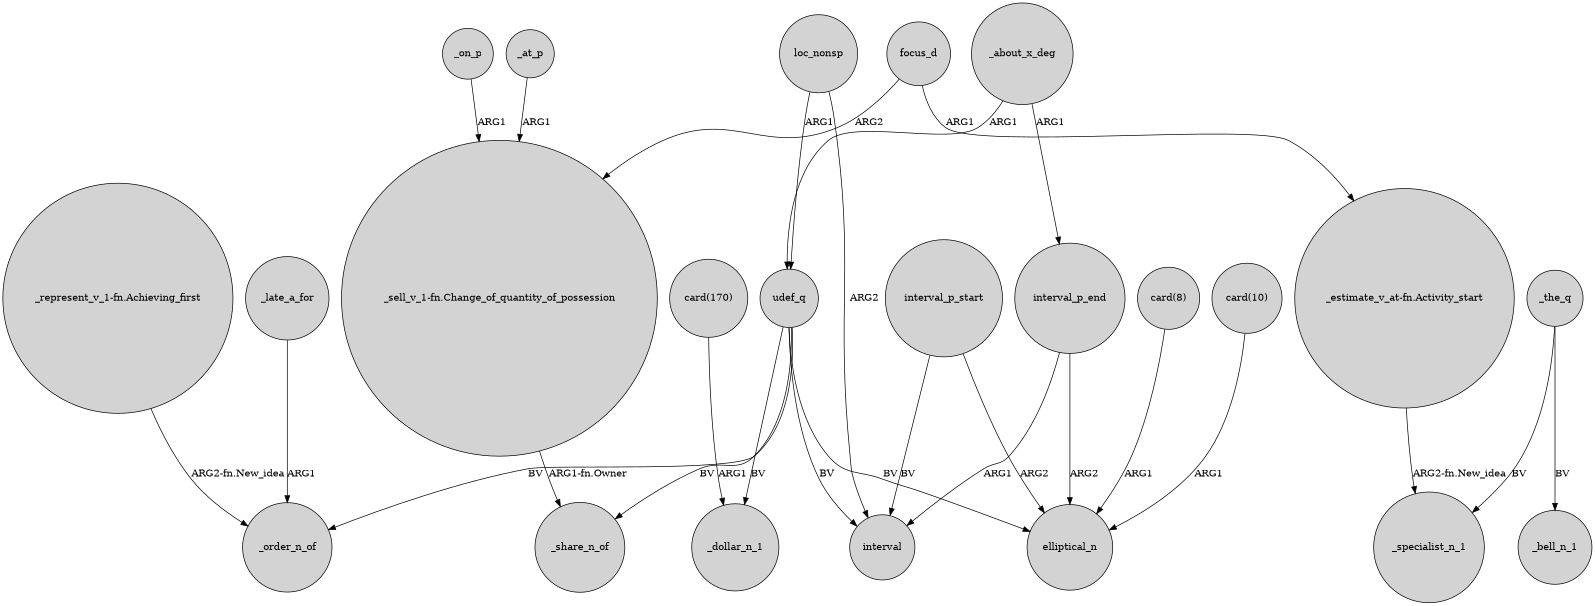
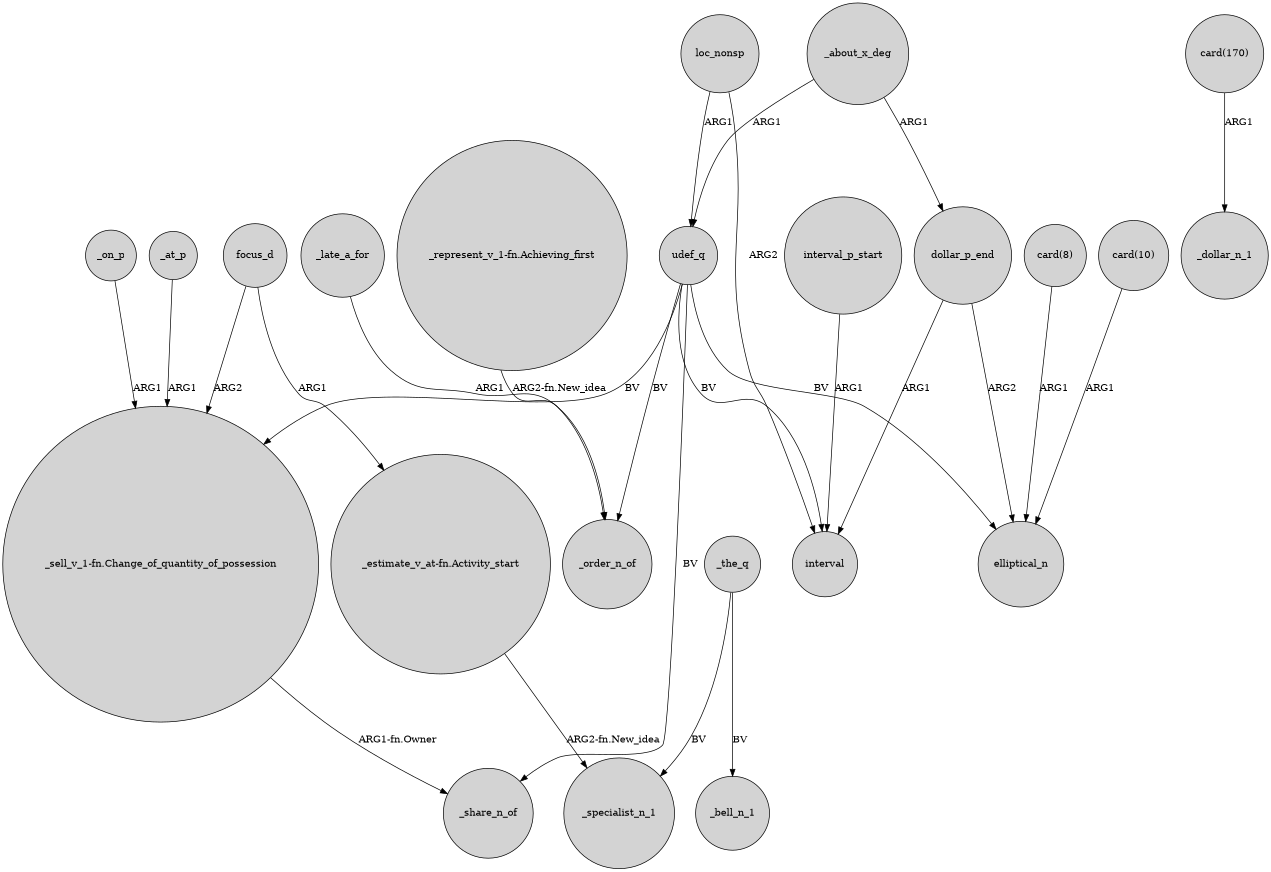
  digraph {
    node [shape=circle style=filled]
    _on_p
    "_sell_v_1-fn.Change_of_quantity_of_possession"
    _share_n_of
    "_represent_v_1-fn.Achieving_first"
    _order_n_of
    loc_nonsp
    interval
    udef_q
-   interval_p_end
+   interval_p_end [label=dollar_p_end]
    elliptical_n
    focus_d
    "_estimate_v_at-fn.Activity_start"
    _specialist_n_1
    interval_p_start
    _dollar_n_1
    "card(170)"
    _about_x_deg
    _the_q
    _bell_n_1
    _at_p
    _late_a_for
    "card(8)"
    "card(10)"
    _on_p -> "_sell_v_1-fn.Change_of_quantity_of_possession" [label=ARG1]
    "_sell_v_1-fn.Change_of_quantity_of_possession" -> _share_n_of [label="ARG1-fn.Owner"]
    "_represent_v_1-fn.Achieving_first" -> _order_n_of [label="ARG2-fn.New_idea"]
    loc_nonsp -> interval [label=ARG2]
    loc_nonsp -> udef_q [label=ARG1]
    udef_q -> _share_n_of [label=BV]
    udef_q -> _order_n_of [label=BV]
    udef_q -> interval [label=BV]
    udef_q -> elliptical_n [label=BV]
-   udef_q -> _dollar_n_1 [label=BV]
+   udef_q -> "_sell_v_1-fn.Change_of_quantity_of_possession" [label=BV]
    interval_p_end -> interval [label=ARG1]
    interval_p_end -> elliptical_n [label=ARG2]
    focus_d -> "_sell_v_1-fn.Change_of_quantity_of_possession" [label=ARG2]
    focus_d -> "_estimate_v_at-fn.Activity_start" [label=ARG1]
    "_estimate_v_at-fn.Activity_start" -> _specialist_n_1 [label="ARG2-fn.New_idea"]
-   interval_p_start -> interval [label=BV]
-   interval_p_start -> elliptical_n [label=ARG2]
+   interval_p_start -> interval [label=ARG1]
    "card(170)" -> _dollar_n_1 [label=ARG1]
    _about_x_deg -> udef_q [label=ARG1]
    _about_x_deg -> interval_p_end [label=ARG1]
    _the_q -> _specialist_n_1 [label=BV]
    _the_q -> _bell_n_1 [label=BV]
    _at_p -> "_sell_v_1-fn.Change_of_quantity_of_possession" [label=ARG1]
    _late_a_for -> _order_n_of [label=ARG1]
    "card(8)" -> elliptical_n [label=ARG1]
    "card(10)" -> elliptical_n [label=ARG1]
  }
